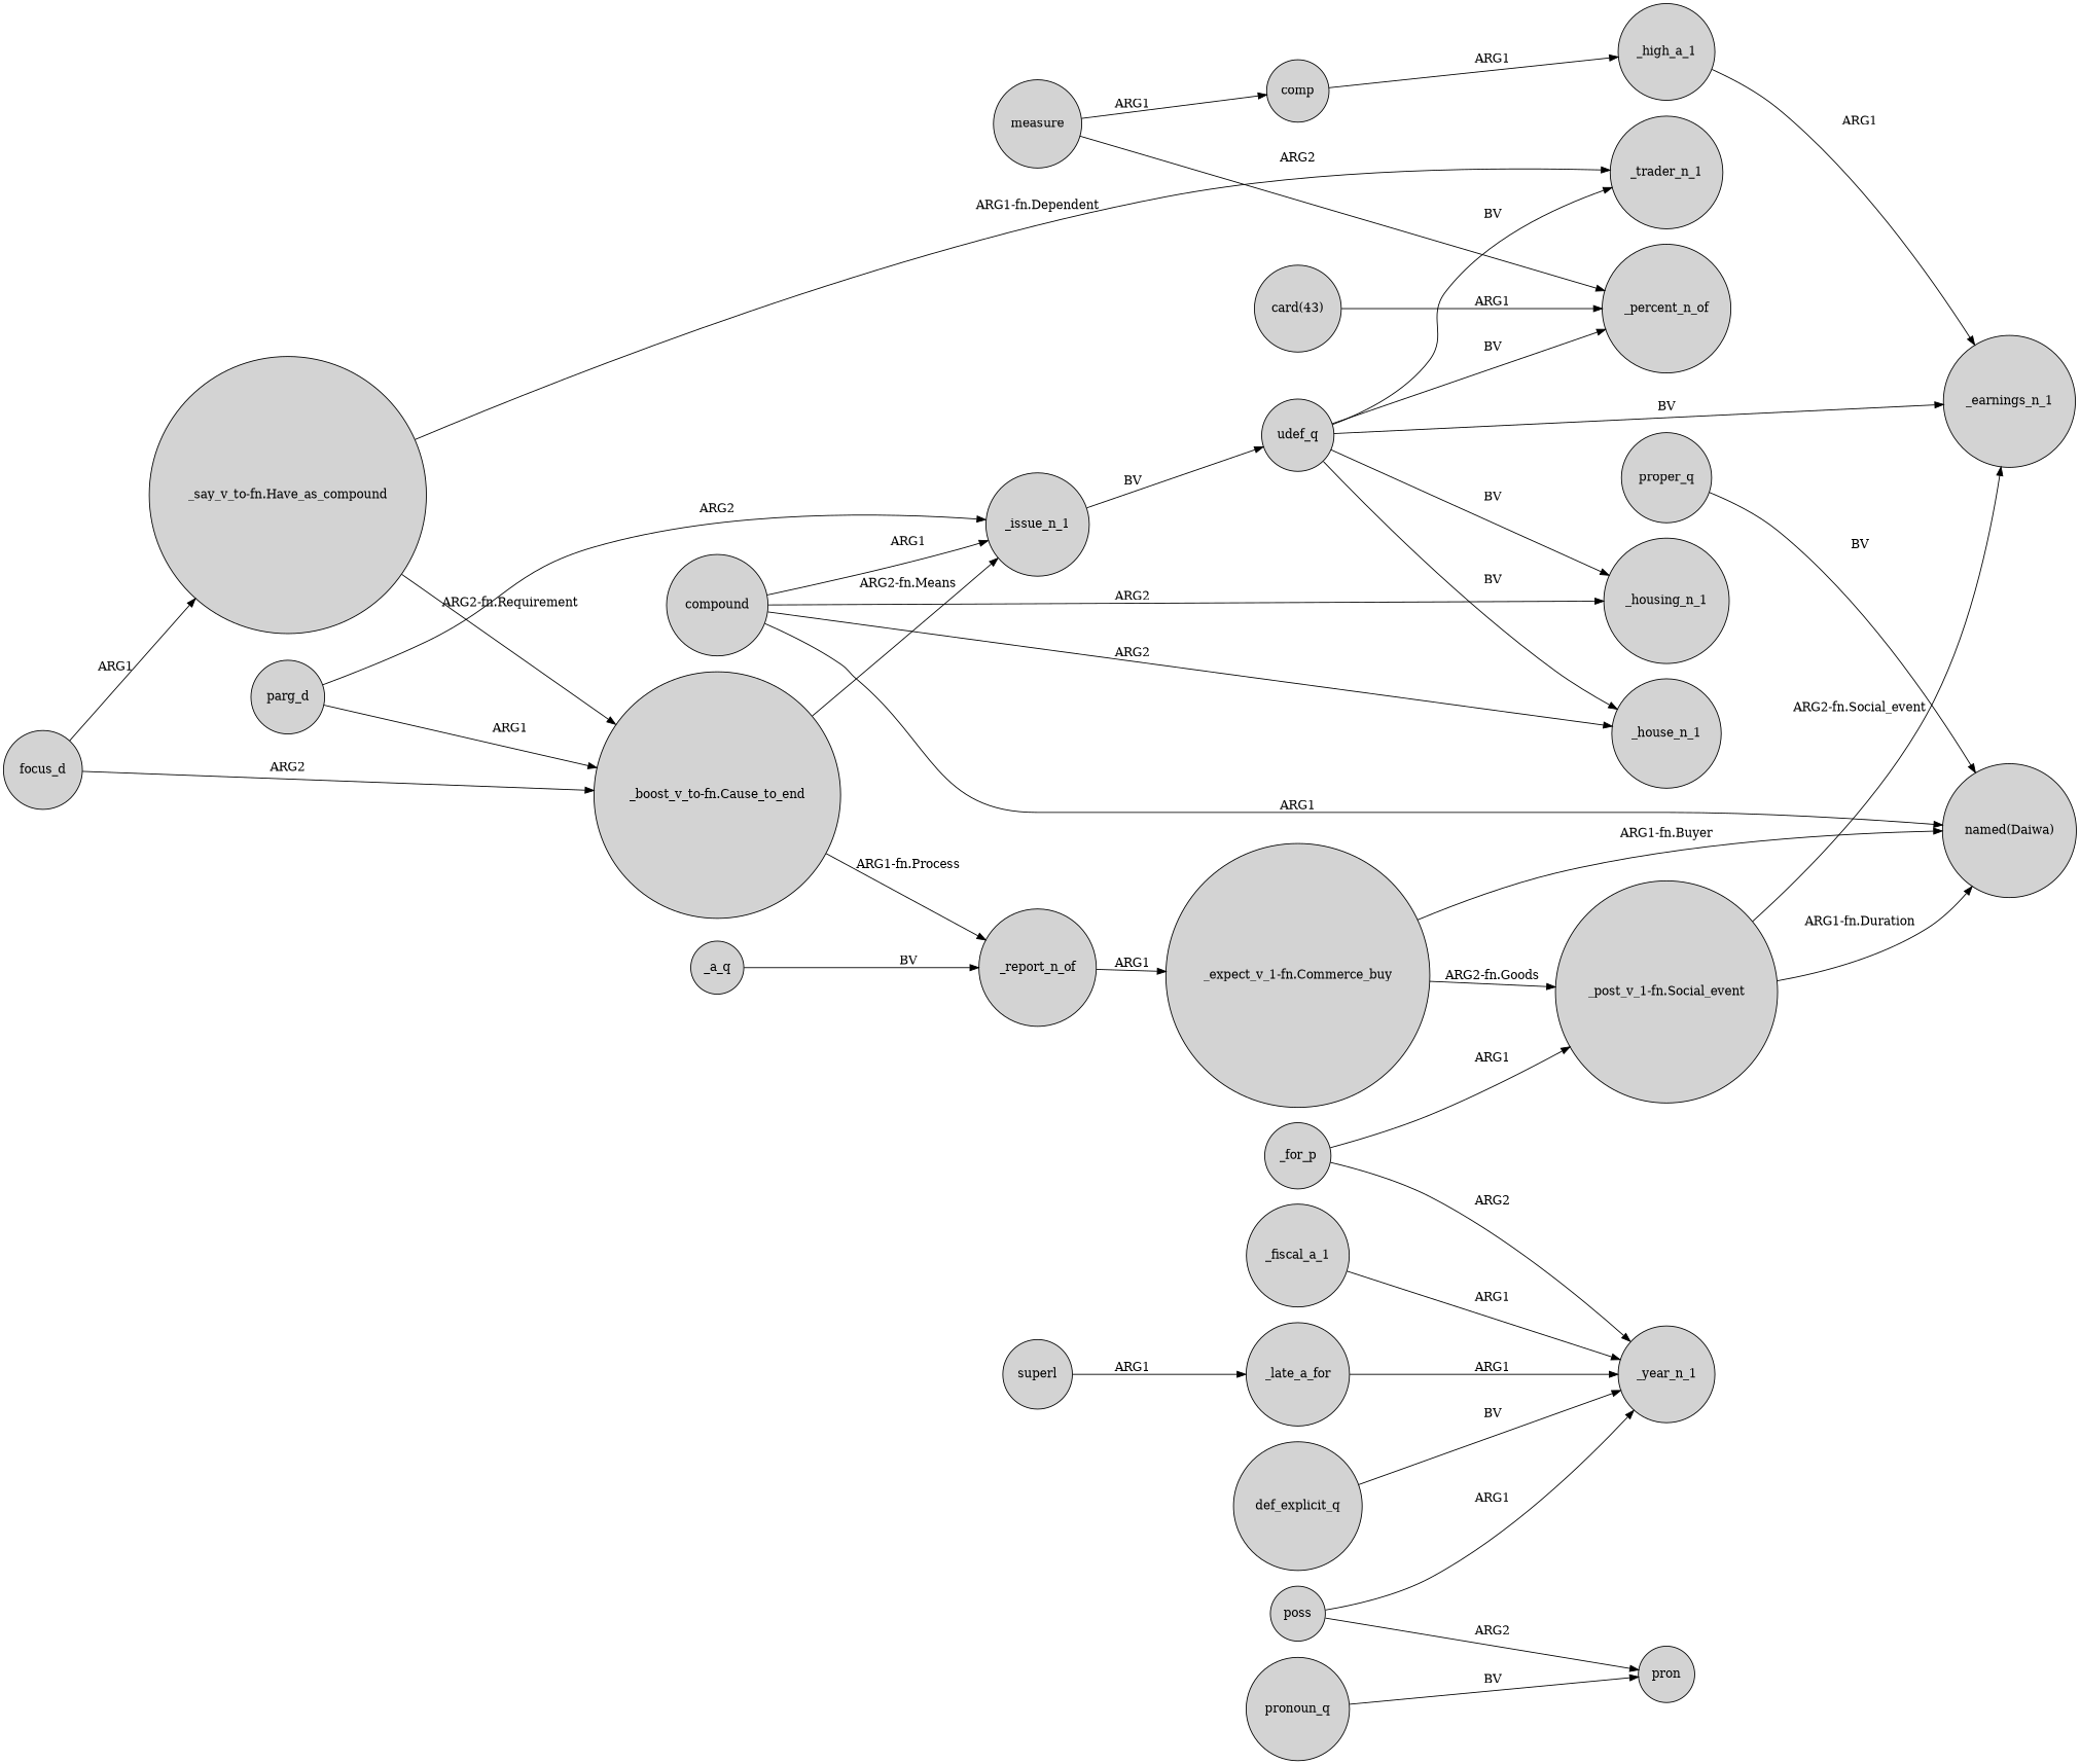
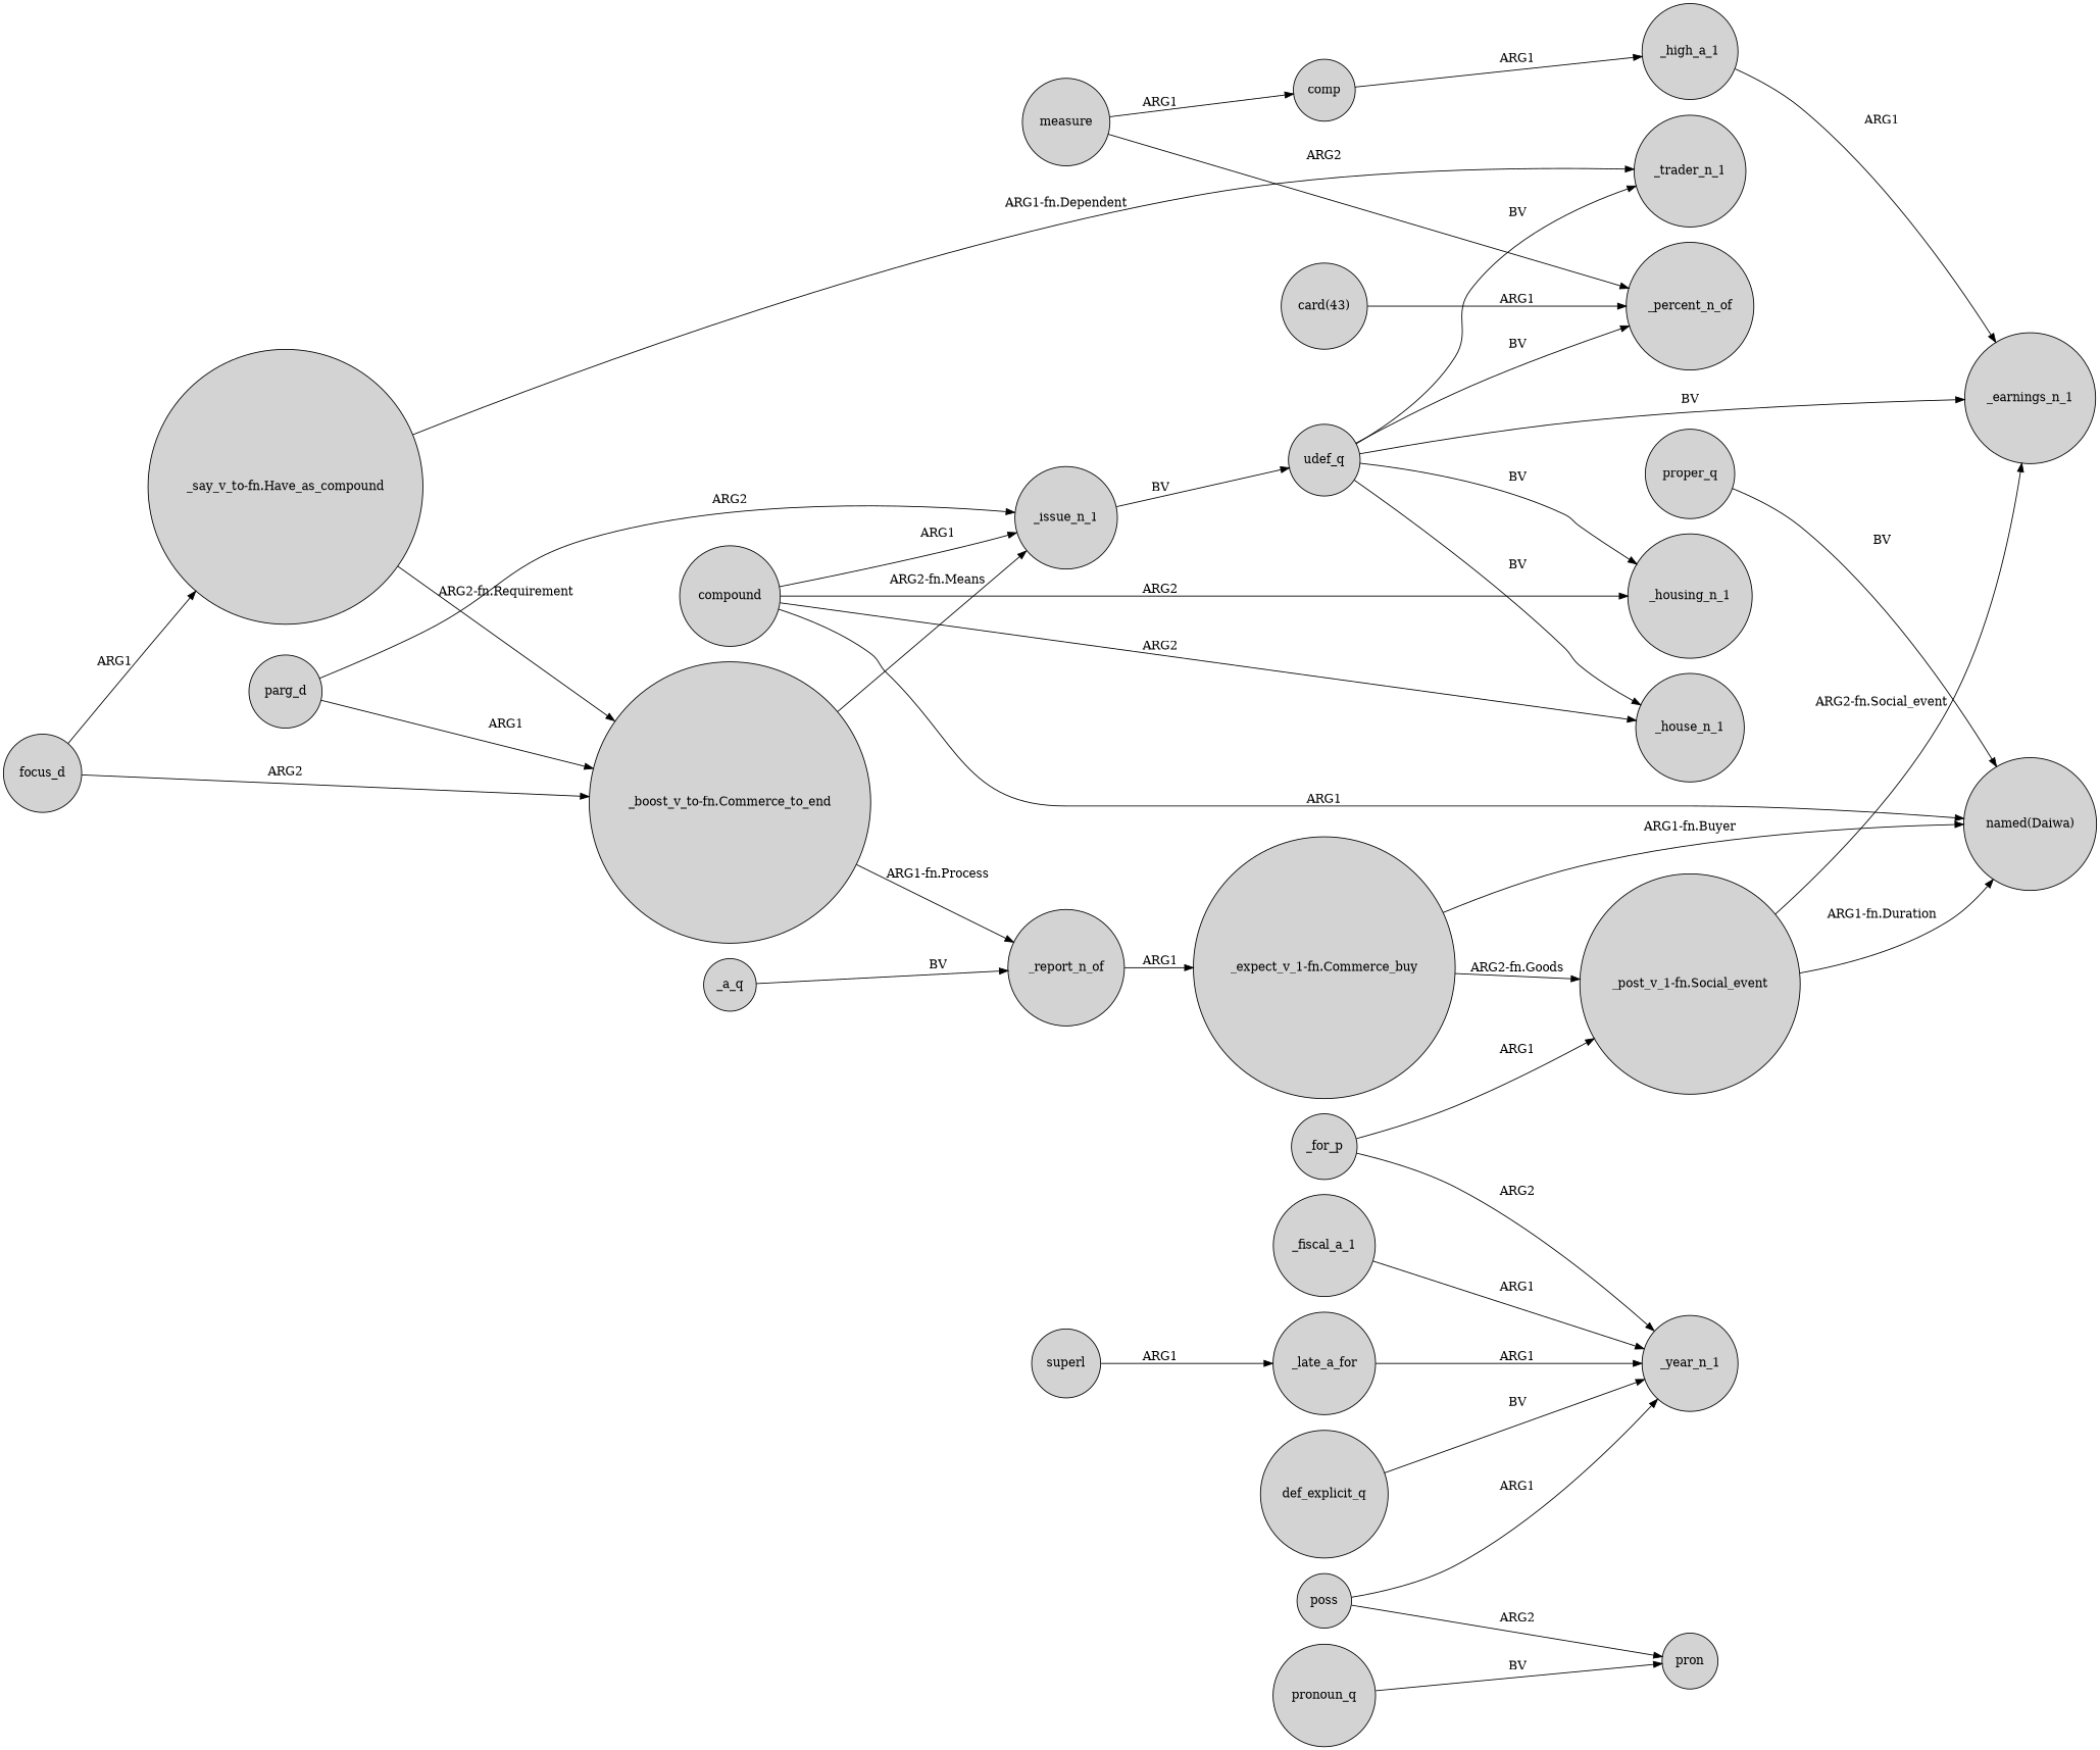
  digraph {
    rankdir=LR
    node [shape=circle style=filled]
    _report_n_of
    "_expect_v_1-fn.Commerce_buy"
    "named(Daiwa)"
    "_post_v_1-fn.Social_event"
    _earnings_n_1
    measure
    _percent_n_of
    comp
    _high_a_1
    compound
    _housing_n_1
    _house_n_1
    _issue_n_1
    udef_q
    _fiscal_a_1
    _year_n_1
    n17 [label="_say_v_to-fn.Have_as_compound"]
    focus_d
-   "_boost_v_to-fn.Cause_to_end"
+   "_boost_v_to-fn.Cause_to_end" [label="_boost_v_to-fn.Commerce_to_end"]
    _trader_n_1
    superl
    _late_a_for
    "card(43)"
    def_explicit_q
    pronoun_q
    pron
    poss
    _a_q
    _for_p
    proper_q
    parg_d
    _report_n_of -> "_expect_v_1-fn.Commerce_buy" [label=ARG1]
    "_expect_v_1-fn.Commerce_buy" -> "named(Daiwa)" [label="ARG1-fn.Buyer"]
    "_expect_v_1-fn.Commerce_buy" -> "_post_v_1-fn.Social_event" [label="ARG2-fn.Goods"]
    "_post_v_1-fn.Social_event" -> "named(Daiwa)" [label="ARG1-fn.Duration"]
    "_post_v_1-fn.Social_event" -> _earnings_n_1 [label="ARG2-fn.Social_event"]
    measure -> _percent_n_of [label=ARG2]
    measure -> comp [label=ARG1]
    comp -> _high_a_1 [label=ARG1]
    _high_a_1 -> _earnings_n_1 [label=ARG1]
    compound -> "named(Daiwa)" [label=ARG1]
    compound -> _housing_n_1 [label=ARG2]
    compound -> _house_n_1 [label=ARG2]
    compound -> _issue_n_1 [label=ARG1]
    _issue_n_1 -> udef_q [label=BV]
    udef_q -> _earnings_n_1 [label=BV]
    udef_q -> _percent_n_of [label=BV]
    udef_q -> _housing_n_1 [label=BV]
    udef_q -> _house_n_1 [label=BV]
    udef_q -> _trader_n_1 [label=BV]
    _fiscal_a_1 -> _year_n_1 [label=ARG1]
    n17 -> "_boost_v_to-fn.Cause_to_end" [label="ARG2-fn.Requirement"]
    n17 -> _trader_n_1 [label="ARG1-fn.Dependent"]
    focus_d -> n17 [label=ARG1]
    focus_d -> "_boost_v_to-fn.Cause_to_end" [label=ARG2]
    "_boost_v_to-fn.Cause_to_end" -> _report_n_of [label="ARG1-fn.Process"]
    "_boost_v_to-fn.Cause_to_end" -> _issue_n_1 [label="ARG2-fn.Means"]
    superl -> _late_a_for [label=ARG1]
    _late_a_for -> _year_n_1 [label=ARG1]
    "card(43)" -> _percent_n_of [label=ARG1]
    def_explicit_q -> _year_n_1 [label=BV]
    pronoun_q -> pron [label=BV]
    poss -> _year_n_1 [label=ARG1]
    poss -> pron [label=ARG2]
    _a_q -> _report_n_of [label=BV]
    _for_p -> "_post_v_1-fn.Social_event" [label=ARG1]
    _for_p -> _year_n_1 [label=ARG2]
    proper_q -> "named(Daiwa)" [label=BV]
    parg_d -> _issue_n_1 [label=ARG2]
    parg_d -> "_boost_v_to-fn.Cause_to_end" [label=ARG1]
  }
